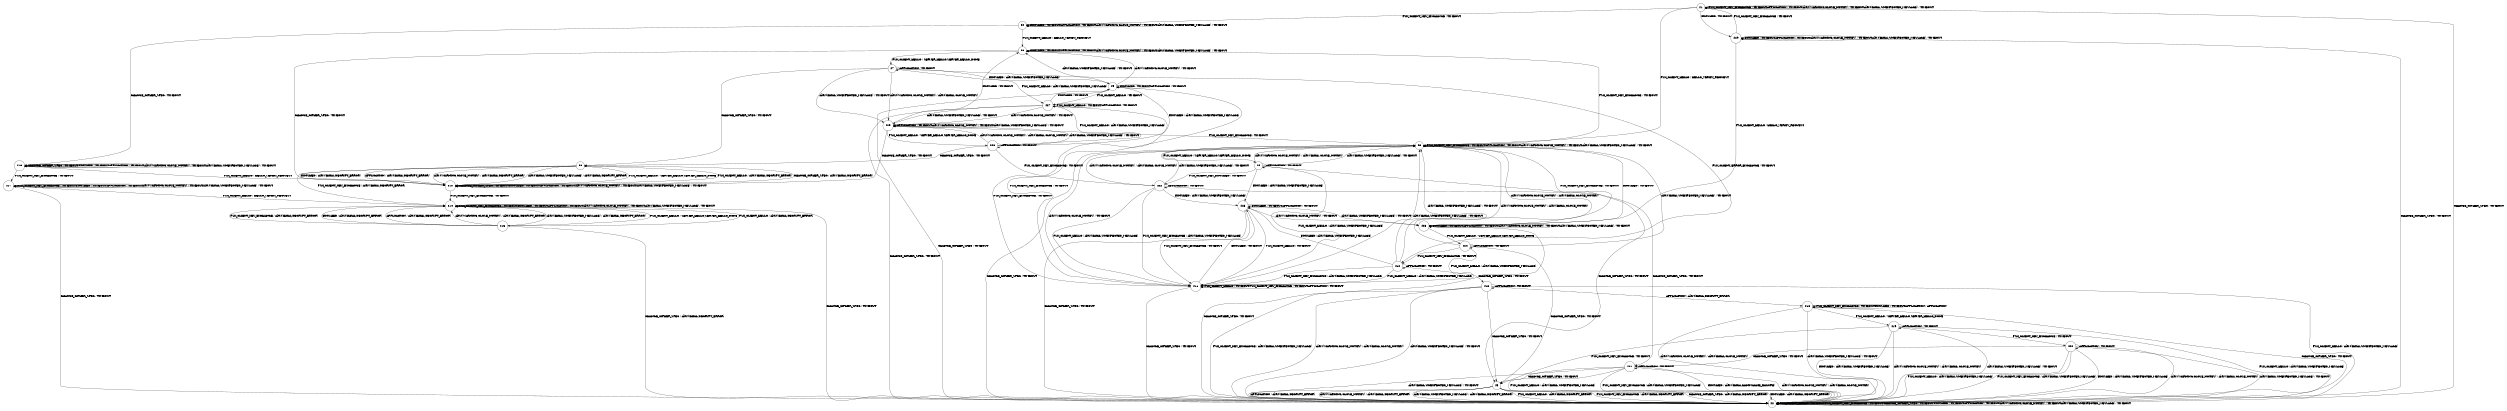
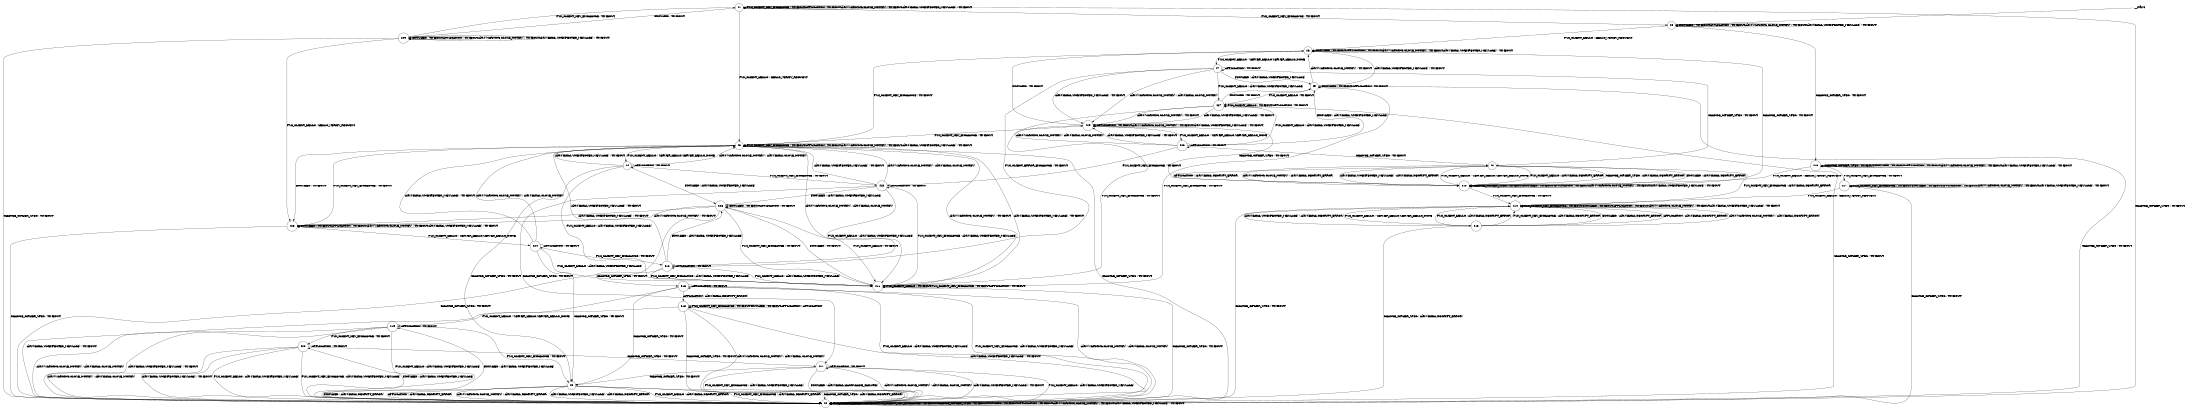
  digraph {
    node [shape=circle]
+   __start0 [shape=none]
    n2 [label=s0]
    n3 [label=s6]
    n4 [label=s13]
    n5 [label=s1]
    n6 [label=s2]
    n7 [label=s3]
    n8 [label=s29]
    n9 [label=s7]
    n10 [label=s10]
    n11 [label=s17]
    n12 [label=s4]
    n13 [label=s23]
    n14 [label=s5]
    n15 [label=s11]
    n16 [label=s22]
    n17 [label=s28]
    n18 [label=s24]
    n19 [label=s21]
    n20 [label=s8]
    n21 [label=s9]
    n22 [label=s12]
    n23 [label=s25]
    n24 [label=s27]
    n25 [label=s14]
    n26 [label=s16]
    n27 [label=s26]
    n28 [label=s15]
    n29 [label=s18]
    n30 [label=s19]
    n31 [label=s20]
+   __start0 -> n2
    n2 -> n2 [label="FINISHED / TIMEOUT"]
    n2 -> n2 [label="APPLICATION / TIMEOUT"]
    n2 -> n2 [label="Alert(WARNING,CLOSE_NOTIFY) / TIMEOUT"]
    n2 -> n2 [label="Alert(FATAL,UNEXPECTED_MESSAGE) / TIMEOUT"]
    n2 -> n3 [label="PSK_CLIENT_HELLO / HELLO_VERIFY_REQUEST"]
    n2 -> n4 [label="CHANGE_CIPHER_SPEC / TIMEOUT"]
    n3 -> n3 [label="FINISHED / TIMEOUT"]
    n3 -> n3 [label="APPLICATION / TIMEOUT"]
    n3 -> n3 [label="Alert(WARNING,CLOSE_NOTIFY) / TIMEOUT"]
    n3 -> n3 [label="Alert(FATAL,UNEXPECTED_MESSAGE) / TIMEOUT"]
    n3 -> n7 [label="PSK_CLIENT_KEY_EXCHANGE / TIMEOUT"]
    n3 -> n9 [label="PSK_CLIENT_HELLO / SERVER_HELLO,SERVER_HELLO_DONE"]
    n3 -> n10 [label="CHANGE_CIPHER_SPEC / TIMEOUT"]
    n4 -> n4 [label="CHANGE_CIPHER_SPEC / TIMEOUT"]
    n4 -> n4 [label="FINISHED / TIMEOUT"]
    n4 -> n4 [label="APPLICATION / TIMEOUT"]
    n4 -> n4 [label="Alert(WARNING,CLOSE_NOTIFY) / TIMEOUT"]
    n4 -> n4 [label="Alert(FATAL,UNEXPECTED_MESSAGE) / TIMEOUT"]
    n4 -> n10 [label="PSK_CLIENT_HELLO / HELLO_VERIFY_REQUEST"]
    n4 -> n11 [label="PSK_CLIENT_KEY_EXCHANGE / TIMEOUT"]
    n5 -> n2 [label="PSK_CLIENT_KEY_EXCHANGE / TIMEOUT"]
    n5 -> n5 [label="PSK_CLIENT_KEY_EXCHANGE / TIMEOUT"]
    n5 -> n5 [label="APPLICATION / TIMEOUT"]
    n5 -> n5 [label="Alert(WARNING,CLOSE_NOTIFY) / TIMEOUT"]
    n5 -> n5 [label="Alert(FATAL,UNEXPECTED_MESSAGE) / TIMEOUT"]
    n5 -> n6 [label="CHANGE_CIPHER_SPEC / TIMEOUT"]
    n5 -> n7 [label="PSK_CLIENT_HELLO / HELLO_VERIFY_REQUEST"]
    n5 -> n8 [label="FINISHED / TIMEOUT"]
    n6 -> n6 [label="PSK_CLIENT_HELLO / TIMEOUT"]
    n6 -> n6 [label="PSK_CLIENT_KEY_EXCHANGE / TIMEOUT"]
    n6 -> n6 [label="CHANGE_CIPHER_SPEC / TIMEOUT"]
    n6 -> n6 [label="FINISHED / TIMEOUT"]
    n6 -> n6 [label="APPLICATION / TIMEOUT"]
    n6 -> n6 [label="Alert(WARNING,CLOSE_NOTIFY) / TIMEOUT"]
    n6 -> n6 [label="Alert(FATAL,UNEXPECTED_MESSAGE) / TIMEOUT"]
    n7 -> n6 [label="CHANGE_CIPHER_SPEC / TIMEOUT"]
    n7 -> n7 [label="PSK_CLIENT_KEY_EXCHANGE / TIMEOUT"]
    n7 -> n7 [label="APPLICATION / TIMEOUT"]
    n7 -> n7 [label="Alert(WARNING,CLOSE_NOTIFY) / TIMEOUT"]
    n7 -> n7 [label="Alert(FATAL,UNEXPECTED_MESSAGE) / TIMEOUT"]
    n7 -> n12 [label="PSK_CLIENT_HELLO / SERVER_HELLO,SERVER_HELLO_DONE"]
    n7 -> n13 [label="FINISHED / TIMEOUT"]
    n8 -> n5 [label="PSK_CLIENT_KEY_EXCHANGE / TIMEOUT"]
    n8 -> n6 [label="CHANGE_CIPHER_SPEC / TIMEOUT"]
    n8 -> n8 [label="FINISHED / TIMEOUT"]
    n8 -> n8 [label="APPLICATION / TIMEOUT"]
    n8 -> n8 [label="Alert(WARNING,CLOSE_NOTIFY) / TIMEOUT"]
    n8 -> n8 [label="Alert(FATAL,UNEXPECTED_MESSAGE) / TIMEOUT"]
    n8 -> n13 [label="PSK_CLIENT_HELLO / HELLO_VERIFY_REQUEST"]
    n9 -> n9 [label="APPLICATION / TIMEOUT"]
    n9 -> n20 [label="CHANGE_CIPHER_SPEC / TIMEOUT"]
    n9 -> n21 [label="FINISHED / Alert(FATAL,UNEXPECTED_MESSAGE)"]
    n9 -> n22 [label="PSK_CLIENT_ERROR_EXCHANGE / TIMEOUT"]
    n9 -> n23 [label="Alert(WARNING,CLOSE_NOTIFY) / Alert(FATAL,CLOSE_NOTIFY)"]
    n9 -> n23 [label="Alert(FATAL,UNEXPECTED_MESSAGE) / TIMEOUT"]
    n9 -> n24 [label="PSK_CLIENT_HELLO / Alert(FATAL,UNEXPECTED_MESSAGE)"]
    n10 -> n10 [label="CHANGE_CIPHER_SPEC / TIMEOUT"]
    n10 -> n10 [label="FINISHED / TIMEOUT"]
    n10 -> n10 [label="APPLICATION / TIMEOUT"]
    n10 -> n10 [label="Alert(WARNING,CLOSE_NOTIFY) / TIMEOUT"]
    n10 -> n10 [label="Alert(FATAL,UNEXPECTED_MESSAGE) / TIMEOUT"]
    n10 -> n20 [label="PSK_CLIENT_HELLO / SERVER_HELLO,SERVER_HELLO_DONE"]
    n10 -> n25 [label="PSK_CLIENT_KEY_EXCHANGE / TIMEOUT"]
    n11 -> n6 [label="CHANGE_CIPHER_SPEC / TIMEOUT"]
    n11 -> n11 [label="PSK_CLIENT_KEY_EXCHANGE / TIMEOUT"]
    n11 -> n11 [label="FINISHED / TIMEOUT"]
    n11 -> n11 [label="APPLICATION / TIMEOUT"]
    n11 -> n11 [label="Alert(WARNING,CLOSE_NOTIFY) / TIMEOUT"]
    n11 -> n11 [label="Alert(FATAL,UNEXPECTED_MESSAGE) / TIMEOUT"]
    n11 -> n25 [label="PSK_CLIENT_HELLO / HELLO_VERIFY_REQUEST"]
    n12 -> n7 [label="Alert(WARNING,CLOSE_NOTIFY) / Alert(FATAL,CLOSE_NOTIFY)"]
    n12 -> n7 [label="Alert(FATAL,UNEXPECTED_MESSAGE) / TIMEOUT"]
    n12 -> n12 [label="APPLICATION / TIMEOUT"]
    n12 -> n14 [label="CHANGE_CIPHER_SPEC / TIMEOUT"]
    n12 -> n15 [label="PSK_CLIENT_HELLO / Alert(FATAL,UNEXPECTED_MESSAGE)"]
-   n12 -> n16 [label="PSK_CLIENT_KEY_FINISHED / TIMEOUT"]
+   n12 -> n16 [label="PSK_CLIENT_KEY_EXCHANGE / TIMEOUT"]
    n12 -> n17 [label="FINISHED / Alert(FATAL,UNEXPECTED_MESSAGE)"]
    n13 -> n6 [label="CHANGE_CIPHER_SPEC / TIMEOUT"]
    n13 -> n7 [label="PSK_CLIENT_KEY_EXCHANGE / TIMEOUT"]
    n13 -> n13 [label="FINISHED / TIMEOUT"]
    n13 -> n13 [label="APPLICATION / TIMEOUT"]
    n13 -> n13 [label="Alert(WARNING,CLOSE_NOTIFY) / TIMEOUT"]
    n13 -> n13 [label="Alert(FATAL,UNEXPECTED_MESSAGE) / TIMEOUT"]
    n13 -> n18 [label="PSK_CLIENT_HELLO / SERVER_HELLO,SERVER_HELLO_DONE"]
    n14 -> n6 [label="PSK_CLIENT_HELLO / Alert(FATAL,DECRYPT_ERROR)"]
    n14 -> n6 [label="PSK_CLIENT_KEY_EXCHANGE / Alert(FATAL,DECRYPT_ERROR)"]
    n14 -> n6 [label="CHANGE_CIPHER_SPEC / Alert(FATAL,DECRYPT_ERROR)"]
    n14 -> n6 [label="FINISHED / Alert(FATAL,DECRYPT_ERROR)"]
    n14 -> n6 [label="APPLICATION / Alert(FATAL,DECRYPT_ERROR)"]
    n14 -> n6 [label="Alert(WARNING,CLOSE_NOTIFY) / Alert(FATAL,DECRYPT_ERROR)"]
    n14 -> n6 [label="Alert(FATAL,UNEXPECTED_MESSAGE) / Alert(FATAL,DECRYPT_ERROR)"]
    n15 -> n6 [label="CHANGE_CIPHER_SPEC / TIMEOUT"]
    n15 -> n7 [label="Alert(WARNING,CLOSE_NOTIFY) / TIMEOUT"]
    n15 -> n7 [label="Alert(FATAL,UNEXPECTED_MESSAGE) / TIMEOUT"]
    n15 -> n15 [label="PSK_CLIENT_HELLO / TIMEOUT"]
    n15 -> n15 [label="PSK_CLIENT_KEY_EXCHANGE / TIMEOUT"]
    n15 -> n15 [label="APPLICATION / TIMEOUT"]
    n15 -> n17 [label="FINISHED / TIMEOUT"]
    n16 -> n7 [label="Alert(WARNING,CLOSE_NOTIFY) / Alert(FATAL,CLOSE_NOTIFY)"]
    n16 -> n7 [label="Alert(FATAL,UNEXPECTED_MESSAGE) / TIMEOUT"]
    n16 -> n15 [label="PSK_CLIENT_HELLO / Alert(FATAL,UNEXPECTED_MESSAGE)"]
    n16 -> n15 [label="PSK_CLIENT_KEY_EXCHANGE / Alert(FATAL,UNEXPECTED_MESSAGE)"]
    n16 -> n16 [label="APPLICATION / TIMEOUT"]
    n16 -> n17 [label="FINISHED / Alert(FATAL,UNEXPECTED_MESSAGE)"]
    n16 -> n19 [label="CHANGE_CIPHER_SPEC / TIMEOUT"]
    n17 -> n6 [label="CHANGE_CIPHER_SPEC / TIMEOUT"]
    n17 -> n13 [label="Alert(WARNING,CLOSE_NOTIFY) / TIMEOUT"]
    n17 -> n13 [label="Alert(FATAL,UNEXPECTED_MESSAGE) / TIMEOUT"]
    n17 -> n15 [label="PSK_CLIENT_HELLO / TIMEOUT"]
    n17 -> n15 [label="PSK_CLIENT_KEY_EXCHANGE / TIMEOUT"]
    n17 -> n17 [label="FINISHED / TIMEOUT"]
    n17 -> n17 [label="APPLICATION / TIMEOUT"]
    n18 -> n7 [label="Alert(WARNING,CLOSE_NOTIFY) / Alert(FATAL,CLOSE_NOTIFY)"]
    n18 -> n7 [label="Alert(FATAL,UNEXPECTED_MESSAGE) / TIMEOUT"]
    n18 -> n14 [label="CHANGE_CIPHER_SPEC / TIMEOUT"]
    n18 -> n15 [label="PSK_CLIENT_HELLO / Alert(FATAL,UNEXPECTED_MESSAGE)"]
    n18 -> n18 [label="APPLICATION / TIMEOUT"]
    n18 -> n22 [label="PSK_CLIENT_KEY_EXCHANGE / TIMEOUT"]
    n19 -> n6 [label="PSK_CLIENT_HELLO / Alert(FATAL,UNEXPECTED_MESSAGE)"]
    n19 -> n6 [label="PSK_CLIENT_KEY_EXCHANGE / Alert(FATAL,UNEXPECTED_MESSAGE)"]
    n19 -> n6 [label="FINISHED / Alert(FATAL,HANDSHAKE_FAILURE)"]
    n19 -> n6 [label="Alert(WARNING,CLOSE_NOTIFY) / Alert(FATAL,CLOSE_NOTIFY)"]
    n19 -> n6 [label="Alert(FATAL,UNEXPECTED_MESSAGE) / TIMEOUT"]
    n19 -> n14 [label="CHANGE_CIPHER_SPEC / TIMEOUT"]
    n19 -> n19 [label="APPLICATION / TIMEOUT"]
    n20 -> n10 [label="PSK_CLIENT_HELLO / Alert(FATAL,DECRYPT_ERROR)"]
    n20 -> n10 [label="CHANGE_CIPHER_SPEC / Alert(FATAL,DECRYPT_ERROR)"]
    n20 -> n10 [label="FINISHED / Alert(FATAL,DECRYPT_ERROR)"]
    n20 -> n10 [label="APPLICATION / Alert(FATAL,DECRYPT_ERROR)"]
    n20 -> n10 [label="Alert(WARNING,CLOSE_NOTIFY) / Alert(FATAL,DECRYPT_ERROR)"]
    n20 -> n10 [label="Alert(FATAL,UNEXPECTED_MESSAGE) / Alert(FATAL,DECRYPT_ERROR)"]
    n20 -> n25 [label="PSK_CLIENT_KEY_EXCHANGE / Alert(FATAL,DECRYPT_ERROR)"]
    n21 -> n3 [label="Alert(WARNING,CLOSE_NOTIFY) / TIMEOUT"]
    n21 -> n3 [label="Alert(FATAL,UNEXPECTED_MESSAGE) / TIMEOUT"]
    n21 -> n6 [label="CHANGE_CIPHER_SPEC / TIMEOUT"]
    n21 -> n15 [label="PSK_CLIENT_KEY_EXCHANGE / TIMEOUT"]
    n21 -> n21 [label="FINISHED / TIMEOUT"]
    n21 -> n21 [label="APPLICATION / TIMEOUT"]
    n21 -> n24 [label="PSK_CLIENT_HELLO / TIMEOUT"]
    n22 -> n7 [label="Alert(WARNING,CLOSE_NOTIFY) / Alert(FATAL,CLOSE_NOTIFY)"]
    n22 -> n7 [label="Alert(FATAL,UNEXPECTED_MESSAGE) / TIMEOUT"]
    n22 -> n15 [label="PSK_CLIENT_HELLO / Alert(FATAL,UNEXPECTED_MESSAGE)"]
    n22 -> n15 [label="PSK_CLIENT_KEY_EXCHANGE / Alert(FATAL,UNEXPECTED_MESSAGE)"]
    n22 -> n17 [label="FINISHED / Alert(FATAL,UNEXPECTED_MESSAGE)"]
    n22 -> n22 [label="APPLICATION / TIMEOUT"]
    n22 -> n26 [label="CHANGE_CIPHER_SPEC / TIMEOUT"]
    n23 -> n3 [label="FINISHED / TIMEOUT"]
    n23 -> n7 [label="PSK_CLIENT_KEY_EXCHANGE / TIMEOUT"]
    n23 -> n10 [label="CHANGE_CIPHER_SPEC / TIMEOUT"]
    n23 -> n23 [label="APPLICATION / TIMEOUT"]
    n23 -> n23 [label="Alert(WARNING,CLOSE_NOTIFY) / TIMEOUT"]
    n23 -> n23 [label="Alert(FATAL,UNEXPECTED_MESSAGE) / TIMEOUT"]
    n23 -> n27 [label="PSK_CLIENT_HELLO / SERVER_HELLO,SERVER_HELLO_DONE"]
    n24 -> n6 [label="CHANGE_CIPHER_SPEC / TIMEOUT"]
    n24 -> n15 [label="PSK_CLIENT_KEY_EXCHANGE / TIMEOUT"]
    n24 -> n21 [label="FINISHED / TIMEOUT"]
    n24 -> n23 [label="Alert(WARNING,CLOSE_NOTIFY) / TIMEOUT"]
    n24 -> n23 [label="Alert(FATAL,UNEXPECTED_MESSAGE) / TIMEOUT"]
    n24 -> n24 [label="PSK_CLIENT_HELLO / TIMEOUT"]
    n24 -> n24 [label="APPLICATION / TIMEOUT"]
    n25 -> n6 [label="CHANGE_CIPHER_SPEC / TIMEOUT"]
    n25 -> n25 [label="PSK_CLIENT_KEY_EXCHANGE / TIMEOUT"]
    n25 -> n25 [label="FINISHED / TIMEOUT"]
    n25 -> n25 [label="APPLICATION / TIMEOUT"]
    n25 -> n25 [label="Alert(WARNING,CLOSE_NOTIFY) / TIMEOUT"]
    n25 -> n25 [label="Alert(FATAL,UNEXPECTED_MESSAGE) / TIMEOUT"]
    n25 -> n28 [label="PSK_CLIENT_HELLO / SERVER_HELLO,SERVER_HELLO_DONE"]
    n26 -> n6 [label="PSK_CLIENT_HELLO / Alert(FATAL,UNEXPECTED_MESSAGE)"]
    n26 -> n6 [label="PSK_CLIENT_KEY_EXCHANGE / Alert(FATAL,UNEXPECTED_MESSAGE)"]
    n26 -> n6 [label="Alert(WARNING,CLOSE_NOTIFY) / Alert(FATAL,CLOSE_NOTIFY)"]
    n26 -> n6 [label="Alert(FATAL,UNEXPECTED_MESSAGE) / TIMEOUT"]
    n26 -> n14 [label="CHANGE_CIPHER_SPEC / TIMEOUT"]
    n26 -> n26 [label="APPLICATION / TIMEOUT"]
    n26 -> n29 [label="APPLICATION / Alert(FATAL,DECRYPT_ERROR)"]
    n27 -> n16 [label="PSK_CLIENT_KEY_EXCHANGE / TIMEOUT"]
    n27 -> n20 [label="CHANGE_CIPHER_SPEC / TIMEOUT"]
    n27 -> n21 [label="FINISHED / Alert(FATAL,UNEXPECTED_MESSAGE)"]
    n27 -> n23 [label="Alert(WARNING,CLOSE_NOTIFY) / Alert(FATAL,CLOSE_NOTIFY)"]
    n27 -> n23 [label="Alert(FATAL,UNEXPECTED_MESSAGE) / TIMEOUT"]
    n27 -> n24 [label="PSK_CLIENT_HELLO / Alert(FATAL,UNEXPECTED_MESSAGE)"]
    n27 -> n27 [label="APPLICATION / TIMEOUT"]
    n28 -> n6 [label="CHANGE_CIPHER_SPEC / Alert(FATAL,DECRYPT_ERROR)"]
    n28 -> n25 [label="PSK_CLIENT_HELLO / Alert(FATAL,DECRYPT_ERROR)"]
    n28 -> n25 [label="PSK_CLIENT_KEY_EXCHANGE / Alert(FATAL,DECRYPT_ERROR)"]
    n28 -> n25 [label="FINISHED / Alert(FATAL,DECRYPT_ERROR)"]
    n28 -> n25 [label="APPLICATION / Alert(FATAL,DECRYPT_ERROR)"]
    n28 -> n25 [label="Alert(WARNING,CLOSE_NOTIFY) / Alert(FATAL,DECRYPT_ERROR)"]
    n28 -> n25 [label="Alert(FATAL,UNEXPECTED_MESSAGE) / Alert(FATAL,DECRYPT_ERROR)"]
    n29 -> n6 [label="CHANGE_CIPHER_SPEC / TIMEOUT"]
    n29 -> n6 [label="Alert(WARNING,CLOSE_NOTIFY) / Alert(FATAL,CLOSE_NOTIFY)"]
    n29 -> n6 [label="Alert(FATAL,UNEXPECTED_MESSAGE) / TIMEOUT"]
    n29 -> n29 [label="PSK_CLIENT_KEY_EXCHANGE / TIMEOUT"]
    n29 -> n29 [label="FINISHED / TIMEOUT"]
    n29 -> n29 [label="APPLICATION / APPLICATION"]
    n29 -> n30 [label="PSK_CLIENT_HELLO / SERVER_HELLO,SERVER_HELLO_DONE"]
    n30 -> n6 [label="PSK_CLIENT_HELLO / Alert(FATAL,UNEXPECTED_MESSAGE)"]
    n30 -> n6 [label="FINISHED / Alert(FATAL,UNEXPECTED_MESSAGE)"]
    n30 -> n6 [label="Alert(WARNING,CLOSE_NOTIFY) / Alert(FATAL,CLOSE_NOTIFY)"]
    n30 -> n6 [label="Alert(FATAL,UNEXPECTED_MESSAGE) / TIMEOUT"]
    n30 -> n14 [label="PSK_CLIENT_KEY_EXCHANGE / TIMEOUT"]
    n30 -> n30 [label="APPLICATION / TIMEOUT"]
    n30 -> n31 [label="PSK_CLIENT_KEY_EXCHANGE / TIMEOUT"]
    n31 -> n6 [label="PSK_CLIENT_HELLO / Alert(FATAL,UNEXPECTED_MESSAGE)"]
    n31 -> n6 [label="PSK_CLIENT_KEY_EXCHANGE / Alert(FATAL,UNEXPECTED_MESSAGE)"]
    n31 -> n6 [label="FINISHED / Alert(FATAL,UNEXPECTED_MESSAGE)"]
    n31 -> n6 [label="Alert(WARNING,CLOSE_NOTIFY) / Alert(FATAL,CLOSE_NOTIFY)"]
    n31 -> n6 [label="Alert(FATAL,UNEXPECTED_MESSAGE) / TIMEOUT"]
    n31 -> n19 [label="CHANGE_CIPHER_SPEC / TIMEOUT"]
    n31 -> n31 [label="APPLICATION / TIMEOUT"]
  }
